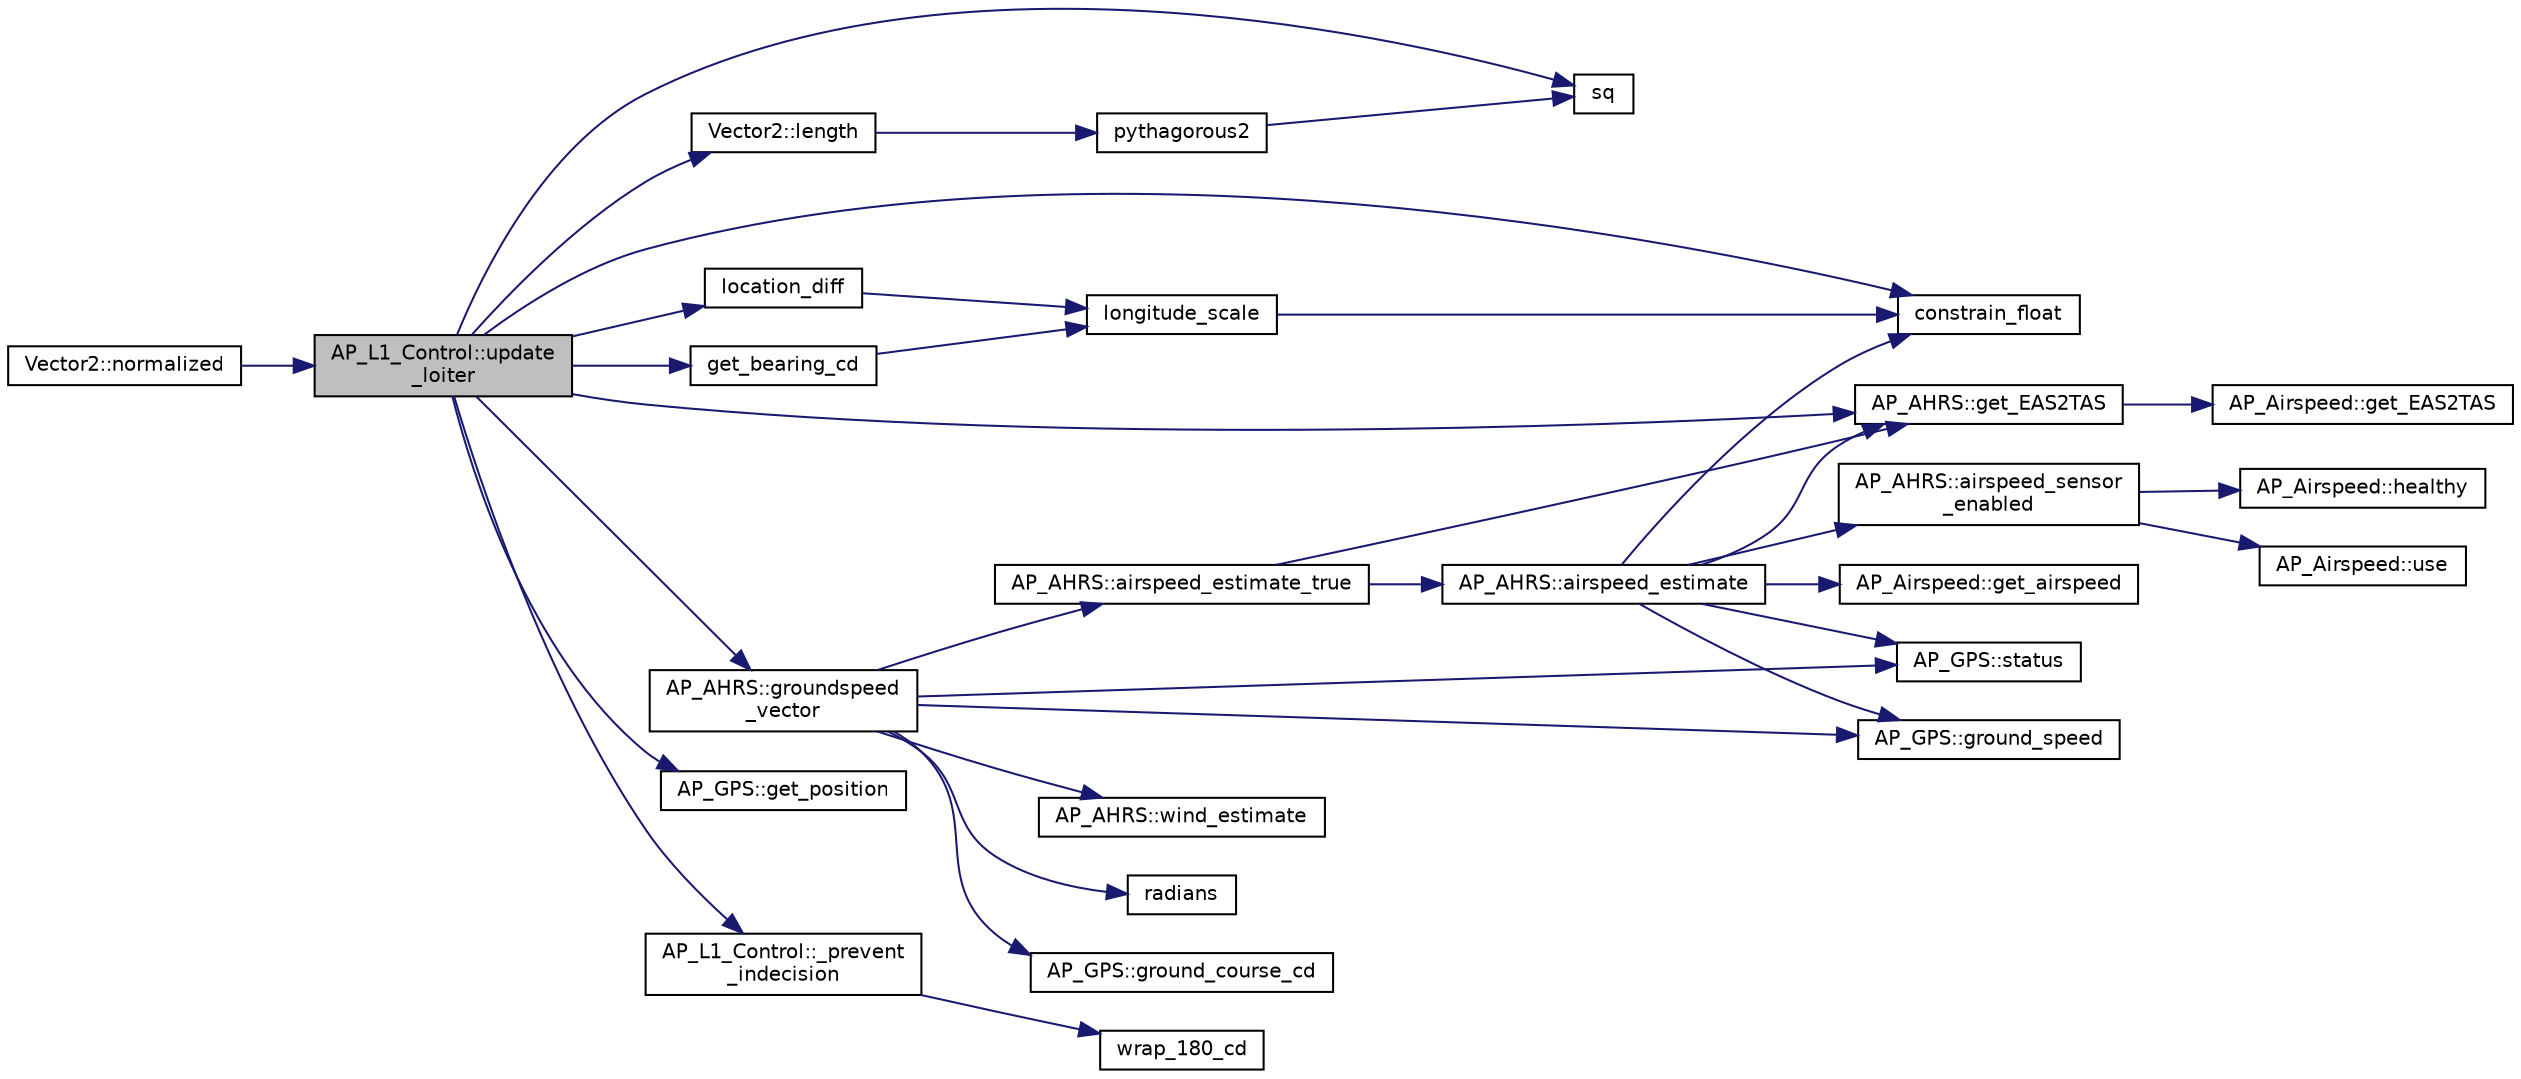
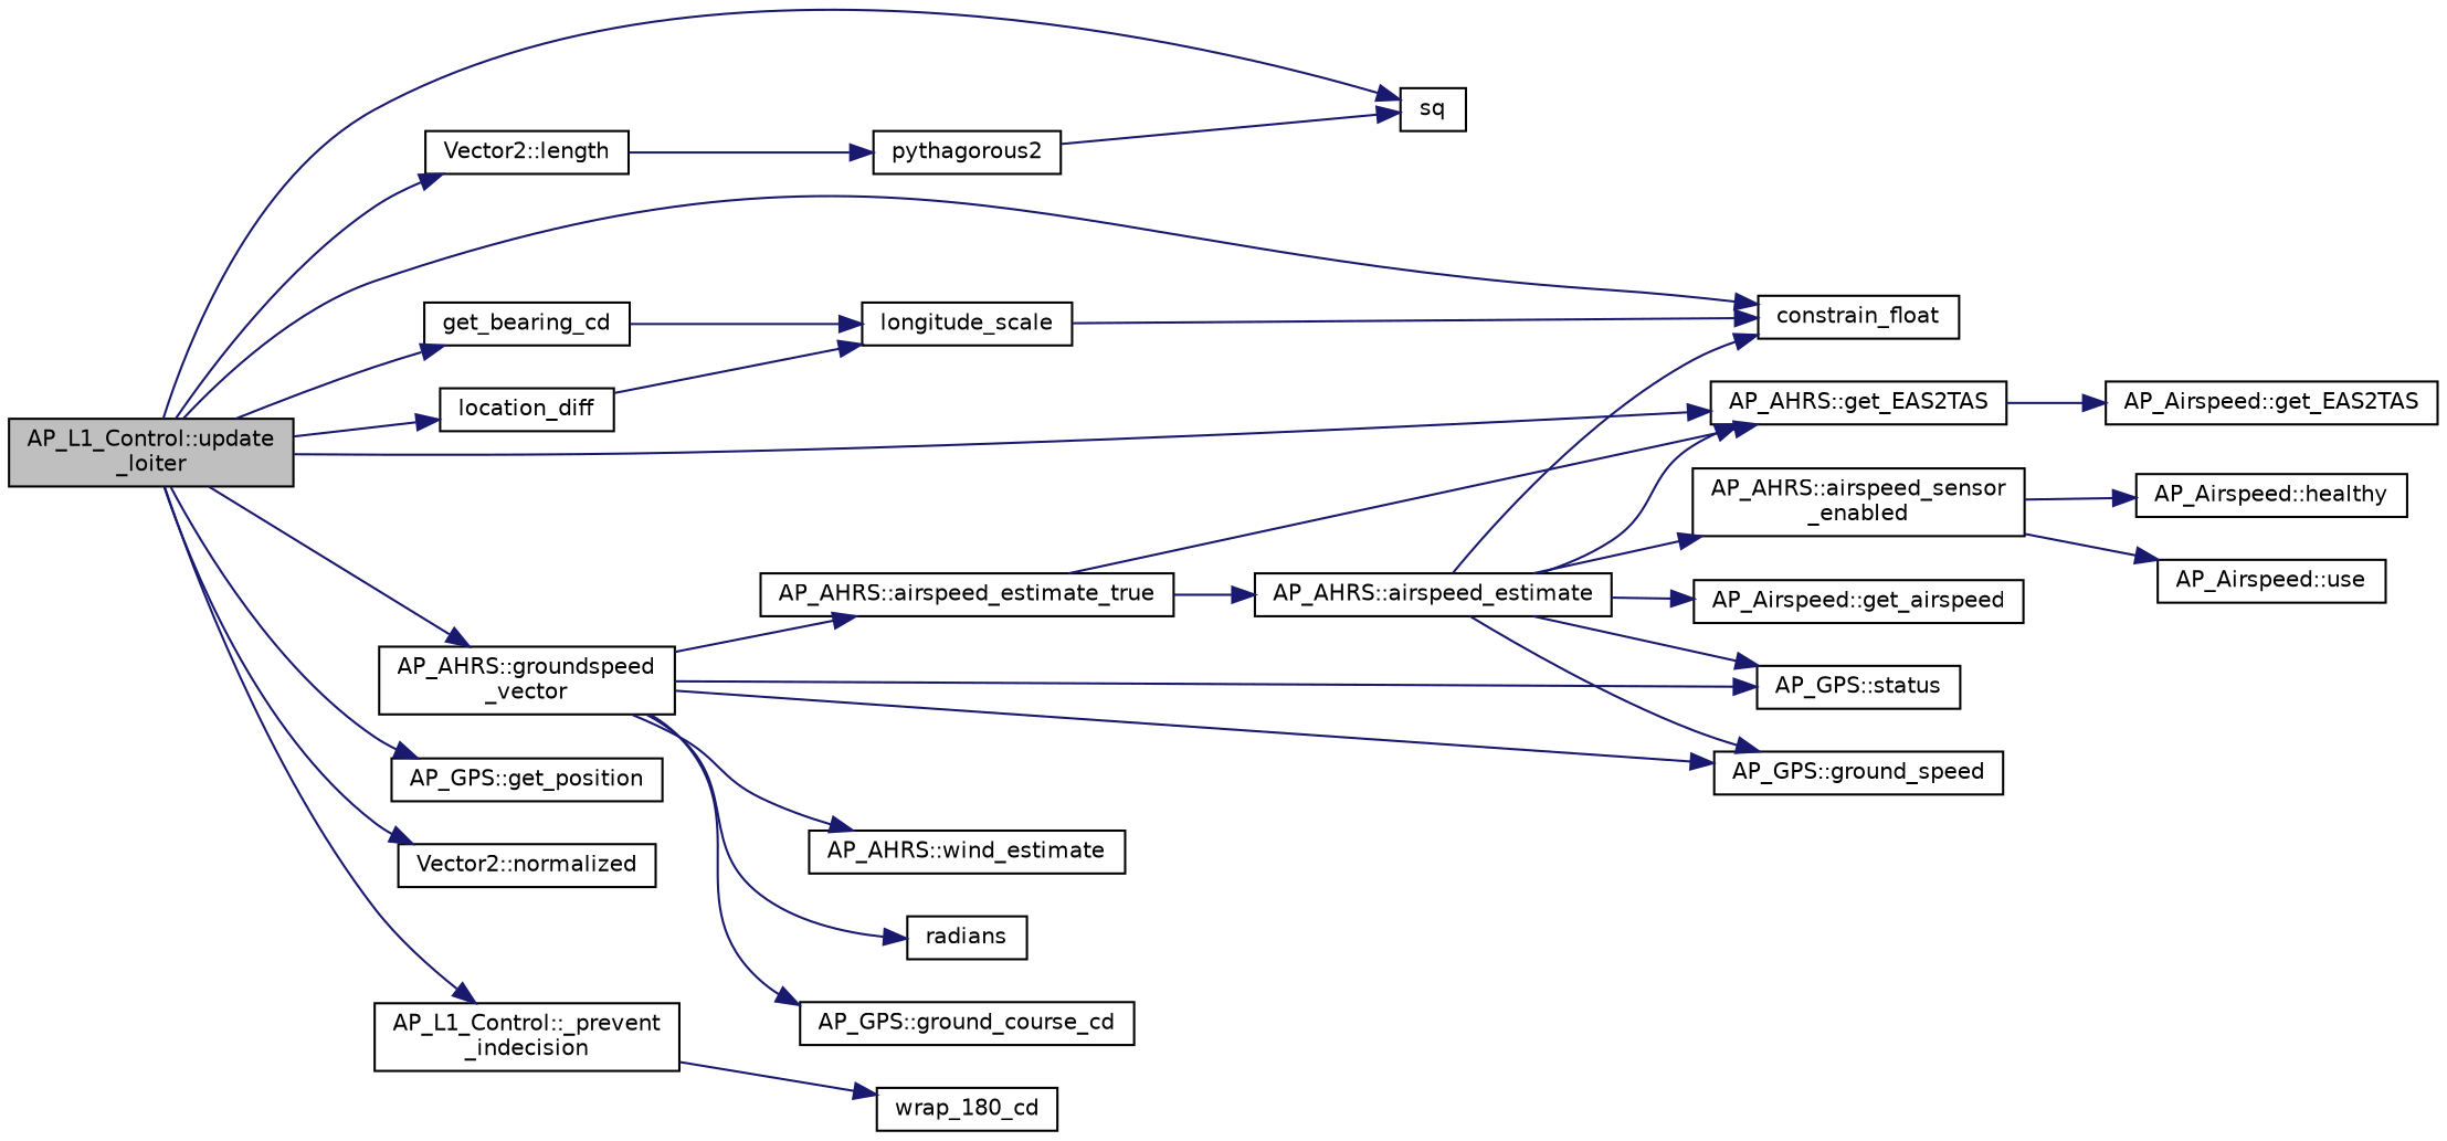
  digraph {
    rankdir=LR
    node [color=black fillcolor=white fontname=Helvetica fontsize=10 shape=record style=filled]
    edge [color=midnightblue fontname=Helvetica fontsize=10 labelfontname=Helvetica labelfontsize=10 style=solid]
    n1 [fillcolor=grey75 fontcolor=black height=0.2 label="AP_L1_Control::update\l_loiter" width=0.4]
    n2 [height=0.2 label=sq width=0.4]
    n3 [height=0.2 label="AP_AHRS::get_EAS2TAS" width=0.4]
    n4 [height=0.2 label="AP_GPS::get_position" width=0.4]
    n5 [height=0.2 label="AP_AHRS::groundspeed\l_vector" width=0.4]
    n6 [height=0.2 label=constrain_float width=0.4]
    n7 [height=0.2 label="Vector2::length" width=0.4]
    n8 [height=0.2 label=get_bearing_cd width=0.4]
    n9 [height=0.2 label=location_diff width=0.4]
    n10 [height=0.2 label="Vector2::normalized" width=0.4]
    n11 [height=0.2 label="AP_L1_Control::_prevent\l_indecision" width=0.4]
    n12 [height=0.2 label="AP_Airspeed::get_EAS2TAS" width=0.4]
    n13 [height=0.2 label="AP_AHRS::airspeed_estimate_true" width=0.4]
    n14 [height=0.2 label="AP_GPS::status" width=0.4]
    n15 [height=0.2 label="AP_GPS::ground_speed" width=0.4]
    n16 [height=0.2 label="AP_AHRS::wind_estimate" width=0.4]
    n17 [height=0.2 label=radians width=0.4]
    n18 [height=0.2 label="AP_GPS::ground_course_cd" width=0.4]
    n19 [height=0.2 label=pythagorous2 width=0.4]
    n20 [height=0.2 label=longitude_scale width=0.4]
    n21 [height=0.2 label=wrap_180_cd width=0.4]
    n22 [height=0.2 label="AP_AHRS::airspeed_estimate" width=0.4]
    n23 [height=0.2 label="AP_AHRS::airspeed_sensor\l_enabled" width=0.4]
    n24 [height=0.2 label="AP_Airspeed::get_airspeed" width=0.4]
    n25 [height=0.2 label="AP_Airspeed::use" width=0.4]
    n26 [height=0.2 label="AP_Airspeed::healthy" width=0.4]
    n1 -> n2
    n1 -> n3
    n1 -> n4
    n1 -> n5
    n1 -> n6
    n1 -> n7
    n1 -> n8
    n1 -> n9
-   n10 -> n1
+   n1 -> n10
    n1 -> n11
    n3 -> n12
    n5 -> n13
    n5 -> n14
    n5 -> n15
    n5 -> n16
    n5 -> n17
    n5 -> n18
    n7 -> n19
    n8 -> n20
    n9 -> n20
    n11 -> n21
    n13 -> n3
    n13 -> n22
    n19 -> n2
    n20 -> n6
    n22 -> n3
    n22 -> n6
    n22 -> n14
    n22 -> n15
    n22 -> n23
    n22 -> n24
    n23 -> n25
    n23 -> n26
  }
